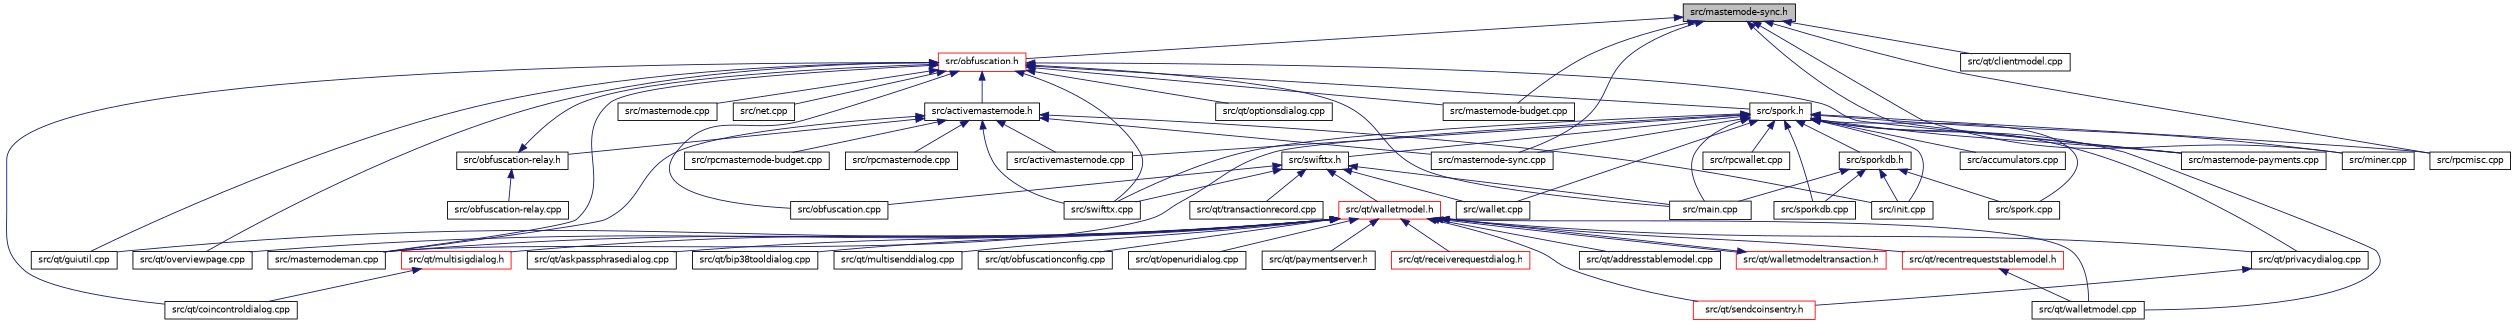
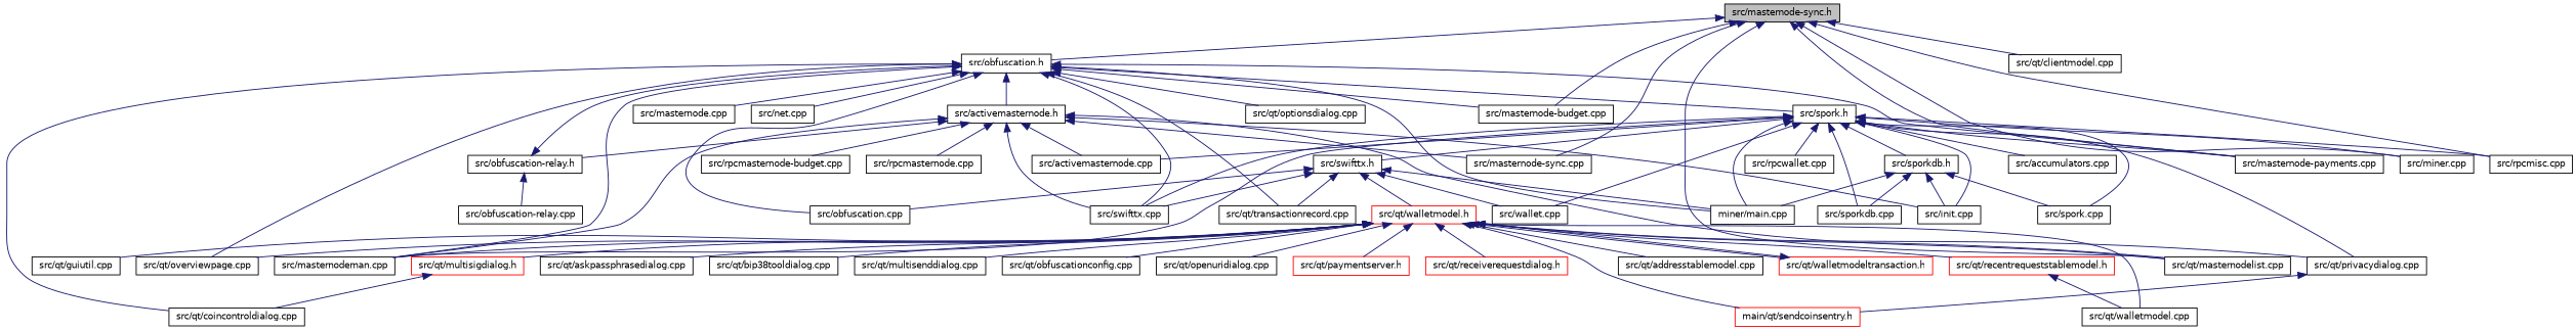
  digraph {
    node [color=black fillcolor=white fontname=Helvetica fontsize=10 shape=record style=filled]
    edge [color=midnightblue dir=back fontname=Helvetica fontsize=10 labelfontname=Helvetica labelfontsize=10 style=solid]
    n1 [fillcolor=grey75 fontcolor=black height=0.2 label="src/masternode-sync.h" width=0.4]
-   n2 [color=red height=0.2 label="src/obfuscation.h" width=0.4]
+   n2 [height=0.2 label="src/obfuscation.h" width=0.4]
+   n3 [height=0.2 label="src/qt/masternodelist.cpp" width=0.4]
    n4 [height=0.2 label="src/masternode-payments.cpp" width=0.4]
    n5 [height=0.2 label="src/masternode-sync.cpp" width=0.4]
    n6 [height=0.2 label="src/miner.cpp" width=0.4]
    n7 [height=0.2 label="src/rpcmisc.cpp" width=0.4]
    n8 [height=0.2 label="src/masternode-budget.cpp" width=0.4]
    n9 [height=0.2 label="src/qt/clientmodel.cpp" width=0.4]
    n10 [height=0.2 label="src/spork.h" width=0.4]
-   n11 [height=0.2 label="src/main.cpp" width=0.4]
+   n11 [height=0.2 label="miner/main.cpp" width=0.4]
    n12 [height=0.2 label="src/obfuscation.cpp" width=0.4]
    n13 [height=0.2 label="src/qt/coincontroldialog.cpp" width=0.4]
    n14 [height=0.2 label="src/qt/overviewpage.cpp" width=0.4]
    n15 [height=0.2 label="src/qt/transactionrecord.cpp" width=0.4]
    n16 [height=0.2 label="src/swifttx.cpp" width=0.4]
    n17 [height=0.2 label="src/masternodeman.cpp" width=0.4]
    n18 [height=0.2 label="src/activemasternode.h" width=0.4]
    n19 [height=0.2 label="src/masternode.cpp" width=0.4]
    n20 [height=0.2 label="src/net.cpp" width=0.4]
    n21 [height=0.2 label="src/qt/optionsdialog.cpp" width=0.4]
    n22 [height=0.2 label="src/accumulators.cpp" width=0.4]
    n23 [height=0.2 label="src/activemasternode.cpp" width=0.4]
    n24 [height=0.2 label="src/init.cpp" width=0.4]
    n25 [height=0.2 label="src/sporkdb.h" width=0.4]
    n26 [height=0.2 label="src/spork.cpp" width=0.4]
    n27 [height=0.2 label="src/sporkdb.cpp" width=0.4]
    n28 [height=0.2 label="src/swifttx.h" width=0.4]
    n29 [height=0.2 label="src/qt/privacydialog.cpp" width=0.4]
    n30 [height=0.2 label="src/qt/walletmodel.cpp" width=0.4]
    n31 [height=0.2 label="src/wallet.cpp" width=0.4]
    n32 [height=0.2 label="src/rpcwallet.cpp" width=0.4]
    n33 [height=0.2 label="src/obfuscation-relay.h" width=0.4]
    n34 [height=0.2 label="src/rpcmasternode-budget.cpp" width=0.4]
    n35 [height=0.2 label="src/rpcmasternode.cpp" width=0.4]
    n36 [color=red height=0.2 label="src/qt/walletmodel.h" width=0.4]
-   n37 [color=red height=0.2 label="src/qt/sendcoinsentry.h" width=0.4]
+   n37 [color=red height=0.2 label="main/qt/sendcoinsentry.h" width=0.4]
    n38 [height=0.2 label="src/qt/addresstablemodel.cpp" width=0.4]
    n39 [color=red height=0.2 label="src/qt/walletmodeltransaction.h" width=0.4]
    n40 [height=0.2 label="src/qt/askpassphrasedialog.cpp" width=0.4]
    n41 [height=0.2 label="src/qt/bip38tooldialog.cpp" width=0.4]
    n42 [color=red height=0.2 label="src/qt/multisigdialog.h" width=0.4]
    n43 [height=0.2 label="src/qt/guiutil.cpp" width=0.4]
    n44 [height=0.2 label="src/qt/multisenddialog.cpp" width=0.4]
    n45 [height=0.2 label="src/qt/obfuscationconfig.cpp" width=0.4]
    n46 [height=0.2 label="src/qt/openuridialog.cpp" width=0.4]
-   n47 [height=0.2 label="src/qt/paymentserver.h" width=0.4]
+   n47 [color=red height=0.2 label="src/qt/paymentserver.h" width=0.4]
    n48 [color=red height=0.2 label="src/qt/receiverequestdialog.h" width=0.4]
    n49 [color=red height=0.2 label="src/qt/recentrequeststablemodel.h" width=0.4]
    n50 [height=0.2 label="src/obfuscation-relay.cpp" width=0.4]
    n1 -> n2
+   n1 -> n3
    n1 -> n4
    n1 -> n5
    n1 -> n6
    n1 -> n7
    n1 -> n8
    n1 -> n9
    n2 -> n4
    n2 -> n8
    n2 -> n10
    n2 -> n11
    n2 -> n12
    n2 -> n13
    n2 -> n14
-   n2 -> n43
+   n2 -> n15
    n2 -> n16
    n2 -> n17
    n2 -> n18
    n2 -> n19
    n2 -> n20
    n2 -> n21
    n10 -> n4
-   n10 -> n5
    n10 -> n6
    n10 -> n7
    n10 -> n11
    n10 -> n16
    n10 -> n17
    n10 -> n22
    n10 -> n23
    n10 -> n24
    n10 -> n25
    n10 -> n26
    n10 -> n27
    n10 -> n28
    n10 -> n29
-   n10 -> n30
    n10 -> n31
    n10 -> n32
+   n18 -> n3
    n18 -> n5
    n18 -> n16
    n18 -> n17
    n18 -> n23
    n18 -> n24
    n18 -> n33
    n18 -> n34
    n18 -> n35
    n25 -> n11
    n25 -> n24
    n25 -> n26
    n25 -> n27
    n28 -> n11
    n28 -> n12
    n28 -> n15
    n28 -> n16
    n28 -> n31
    n28 -> n36
    n29 -> n37
    n33 -> n2
    n33 -> n50
+   n36 -> n3
    n36 -> n14
    n36 -> n17
    n36 -> n29
    n36 -> n30
    n36 -> n37
    n36 -> n38
    n36 -> n39
    n36 -> n40
    n36 -> n41
    n36 -> n42
    n36 -> n43
    n36 -> n44
    n36 -> n45
    n36 -> n46
    n36 -> n47
    n36 -> n48
    n36 -> n49
    n39 -> n36
    n42 -> n13
    n49 -> n30
  }
